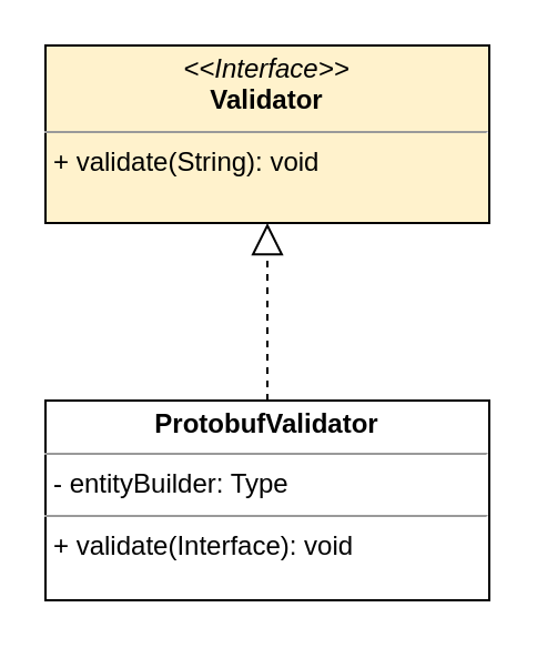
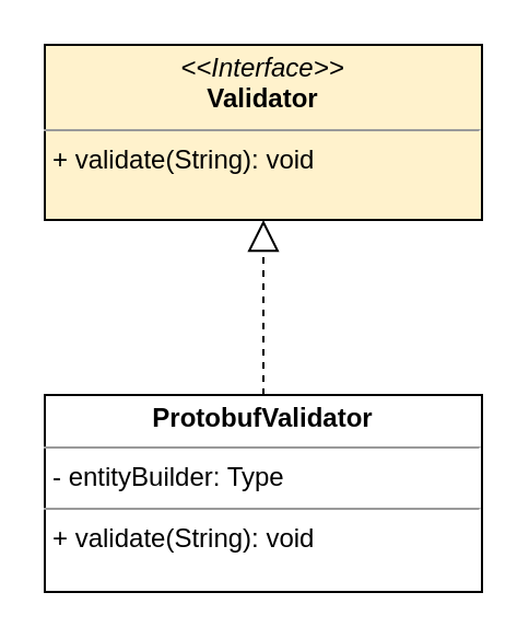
  <mxCell id="0" />
  <mxCell id="1" parent="0" />
  <mxCell id="2" value="&lt;p style=&quot;margin: 0px ; margin-top: 4px ; text-align: center&quot;&gt;&lt;i&gt;&amp;lt;&amp;lt;Interface&amp;gt;&amp;gt;&lt;/i&gt;&lt;br&gt;&lt;b&gt;Validator&lt;/b&gt;&lt;/p&gt;&lt;hr size=&quot;1&quot;&gt;&lt;p style=&quot;margin: 0px ; margin-left: 4px&quot;&gt;+ validate(String): void&lt;/p&gt;" style="verticalAlign=top;align=left;overflow=fill;fontSize=12;fontFamily=Helvetica;html=1;fillColor=#fff2cc;" vertex="1" parent="1"><mxGeometry x="20" y="20" width="200" height="80" as="geometry" /></mxCell>
- <mxCell id="3" value="&lt;p style=&quot;margin: 0px ; margin-top: 4px ; text-align: center&quot;&gt;&lt;b&gt;ProtobufValidator&lt;/b&gt;&lt;/p&gt;&lt;hr size=&quot;1&quot;&gt;&lt;p style=&quot;margin: 0px ; margin-left: 4px&quot;&gt;- entityBuilder: Type&lt;/p&gt;&lt;hr size=&quot;1&quot;&gt;&lt;p style=&quot;margin: 0px ; margin-left: 4px&quot;&gt;+ validate(Interface): void&lt;/p&gt;" style="verticalAlign=top;align=left;overflow=fill;fontSize=12;fontFamily=Helvetica;html=1;" vertex="1" parent="1"><mxGeometry x="20" y="180" width="200" height="90" as="geometry" /></mxCell>
+ <mxCell id="3" value="&lt;p style=&quot;margin: 0px ; margin-top: 4px ; text-align: center&quot;&gt;&lt;b&gt;ProtobufValidator&lt;/b&gt;&lt;/p&gt;&lt;hr size=&quot;1&quot;&gt;&lt;p style=&quot;margin: 0px ; margin-left: 4px&quot;&gt;- entityBuilder: Type&lt;/p&gt;&lt;hr size=&quot;1&quot;&gt;&lt;p style=&quot;margin: 0px ; margin-left: 4px&quot;&gt;+ validate(String): void&lt;/p&gt;" style="verticalAlign=top;align=left;overflow=fill;fontSize=12;fontFamily=Helvetica;html=1;" vertex="1" parent="1"><mxGeometry x="20" y="180" width="200" height="90" as="geometry" /></mxCell>
  <mxCell id="4" value="" style="endArrow=block;dashed=1;endFill=0;endSize=12;html=1;entryX=0.5;entryY=1;entryDx=0;entryDy=0;" edge="1" parent="1" target="2"><mxGeometry width="160" relative="1" as="geometry"><mxPoint x="120" y="180" as="sourcePoint" /><mxPoint x="280" y="230" as="targetPoint" /></mxGeometry></mxCell>
